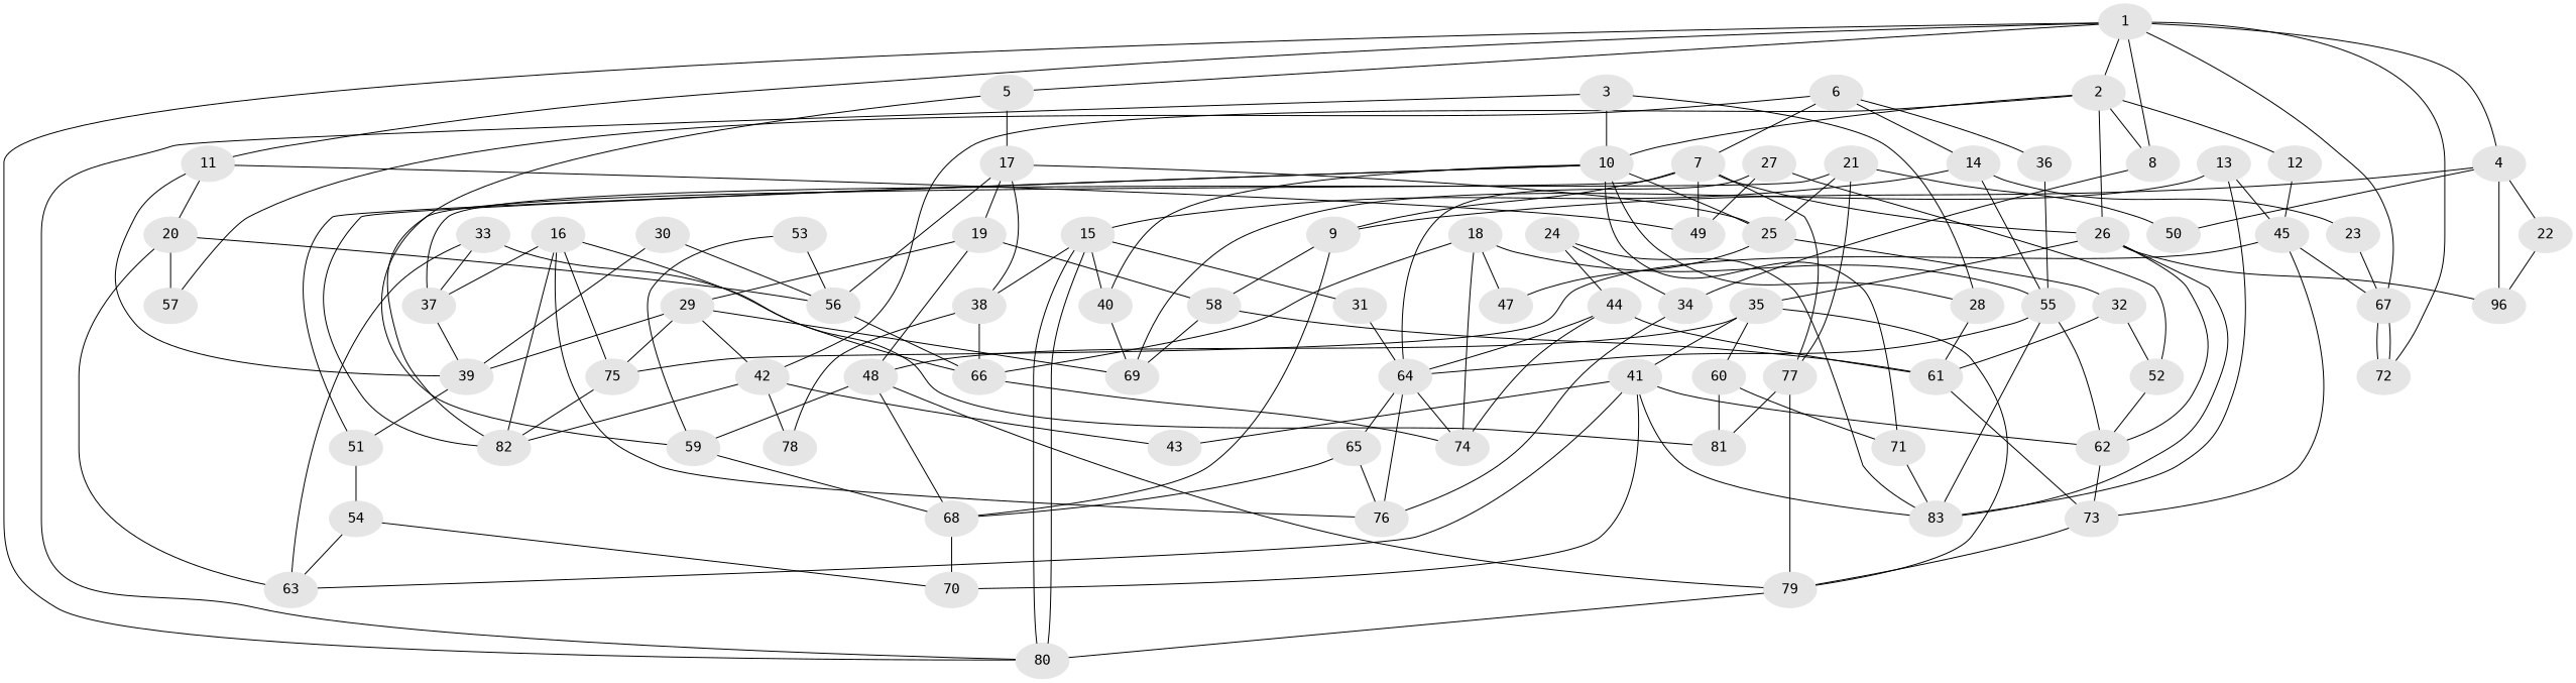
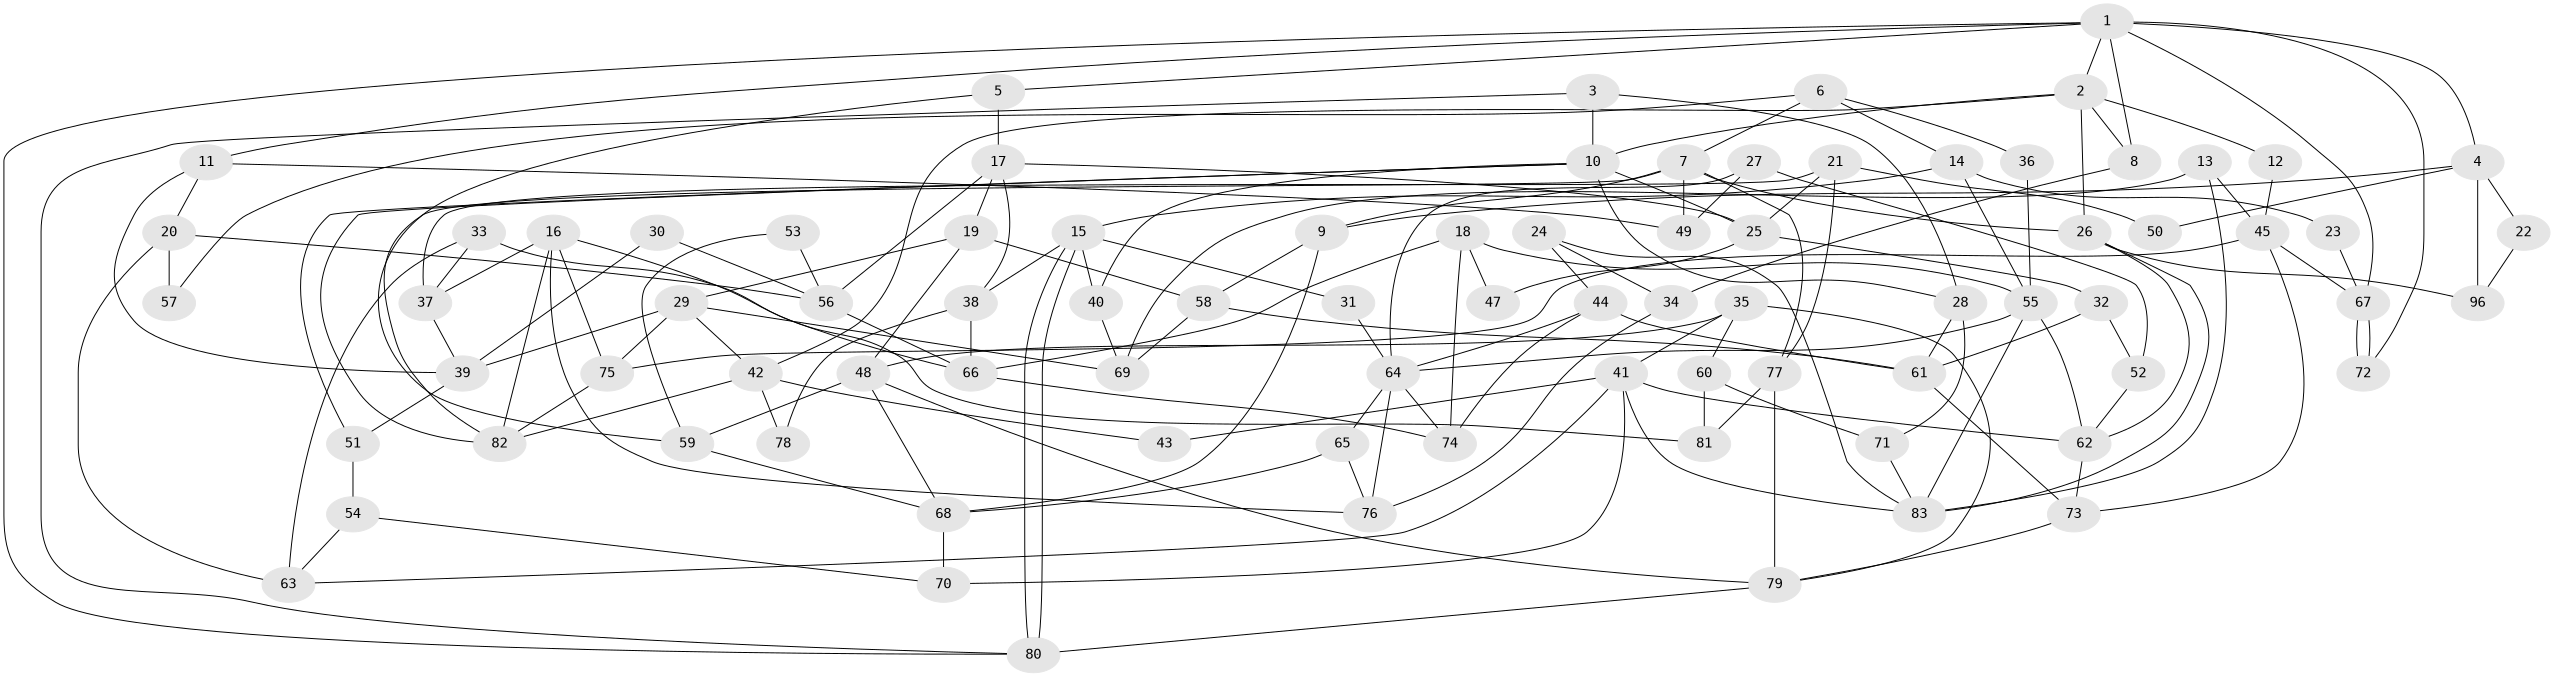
  graph {
    fontname="DejaVu Sans Mono"
    node [color=gray90 fontname="DejaVu Sans Mono" style=filled]
    edge [fontname="DejaVu Sans Mono"]
    1
    2
    4
    5
    8
    11
    67
    72
    80
    10
    12
    26
    42
    9
    22
    n16 [label=96]
    50
    17
    59
    34
    49
    20
    39
    28
    82
    25
    40
    51
    45
    83
    35
    62
    78
    43
    3
    61
    71
    58
    68
    38
    19
    56
    6
    7
    14
    36
    57
    77
    15
    23
    55
    81
    79
    76
    69
    70
    47
    32
    54
    63
    75
    73
    13
    31
    64
    66
    16
    37
    48
    29
    18
    74
    21
    24
    44
    52
    41
    60
    27
    65
    30
    33
    53
    1 -- 2
    1 -- 4
    1 -- 5
    1 -- 8
    1 -- 11
    1 -- 67
    1 -- 72
    1 -- 80
    2 -- 8
    2 -- 10
    2 -- 12
    2 -- 26
    2 -- 42
    4 -- 9
    4 -- 22
    4 -- n16
    4 -- 50
    5 -- 17
    5 -- 59
    8 -- 34
    11 -- 49
    11 -- 20
    11 -- 39
    67 -- 72
    67 -- 72
    10 -- 28
    10 -- 82
    10 -- 25
    10 -- 40
    10 -- 51
    12 -- 45
    26 -- n16
    26 -- 83
-   26 -- 35
    26 -- 62
    42 -- 82
    42 -- 78
    42 -- 43
    9 -- 58
    9 -- 68
    22 -- n16
    17 -- 25
    17 -- 38
    17 -- 19
    17 -- 56
    59 -- 68
    34 -- 76
    20 -- 56
    20 -- 57
    20 -- 63
    39 -- 51
    28 -- 61
-   10 -- 71
+   28 -- 71
    25 -- 47
    25 -- 32
    40 -- 69
    51 -- 54
    45 -- 67
    45 -- 75
    45 -- 73
    35 -- 79
    35 -- 48
    35 -- 41
    35 -- 60
    62 -- 73
    3 -- 80
    3 -- 10
    3 -- 28
    61 -- 73
    71 -- 83
    58 -- 61
    58 -- 69
    68 -- 70
    38 -- 78
    38 -- 66
    19 -- 58
    19 -- 48
    19 -- 29
    56 -- 66
    6 -- 7
    6 -- 14
    6 -- 36
    6 -- 57
    7 -- 26
    7 -- 9
    7 -- 49
    7 -- 82
    7 -- 77
    14 -- 15
    14 -- 23
    14 -- 55
    36 -- 55
    77 -- 81
    77 -- 79
    15 -- 80
    15 -- 80
    15 -- 40
    15 -- 38
    15 -- 31
    23 -- 67
    55 -- 83
    55 -- 62
    55 -- 64
    79 -- 80
    32 -- 61
    32 -- 52
    54 -- 70
    54 -- 63
    75 -- 82
    73 -- 79
    13 -- 45
    13 -- 83
    13 -- 69
    31 -- 64
    64 -- 76
    64 -- 74
    64 -- 65
    66 -- 74
    16 -- 82
    16 -- 81
    16 -- 76
    16 -- 75
    16 -- 37
    37 -- 39
    48 -- 59
    48 -- 68
    48 -- 79
    29 -- 42
    29 -- 39
    29 -- 69
    29 -- 75
    18 -- 55
    18 -- 47
    18 -- 66
    18 -- 74
    21 -- 50
    21 -- 25
    21 -- 77
    21 -- 37
    24 -- 34
    24 -- 83
    24 -- 44
    44 -- 61
    44 -- 64
    44 -- 74
    52 -- 62
    41 -- 83
    41 -- 62
    41 -- 43
    41 -- 70
    41 -- 63
    60 -- 71
    60 -- 81
    27 -- 49
    27 -- 64
    27 -- 52
    65 -- 68
    65 -- 76
    30 -- 39
    30 -- 56
    33 -- 63
    33 -- 66
    33 -- 37
    53 -- 59
    53 -- 56
  }
